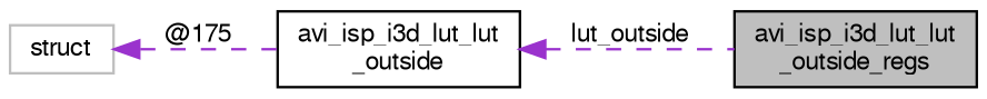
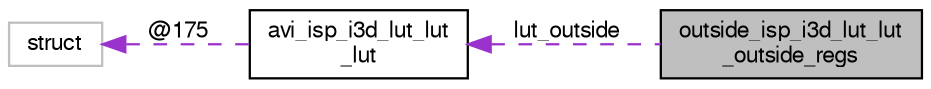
  digraph {
    rankdir=LR
    node [color=black fillcolor=white fontname=FreeSans fontsize=10 shape=record style=filled]
    edge [color=darkorchid3 dir=back fontname=FreeSans fontsize=10 labelfontname=FreeSans labelfontsize=10 style=dashed]
-   n1 [fillcolor=grey75 fontcolor=black height=0.2 label="avi_isp_i3d_lut_lut\l_outside_regs" width=0.4]
-   n2 [height=0.2 label="avi_isp_i3d_lut_lut\l_outside" width=0.4]
+   n1 [fillcolor=grey75 fontcolor=black height=0.2 label="outside_isp_i3d_lut_lut\l_outside_regs" width=0.4]
+   n2 [height=0.2 label="avi_isp_i3d_lut_lut\l_lut" width=0.4]
    n3 [color=grey75 height=0.2 label=struct width=0.4]
    n2 -> n1 [label=" lut_outside"]
    n3 -> n2 [label=" @175"]
  }
